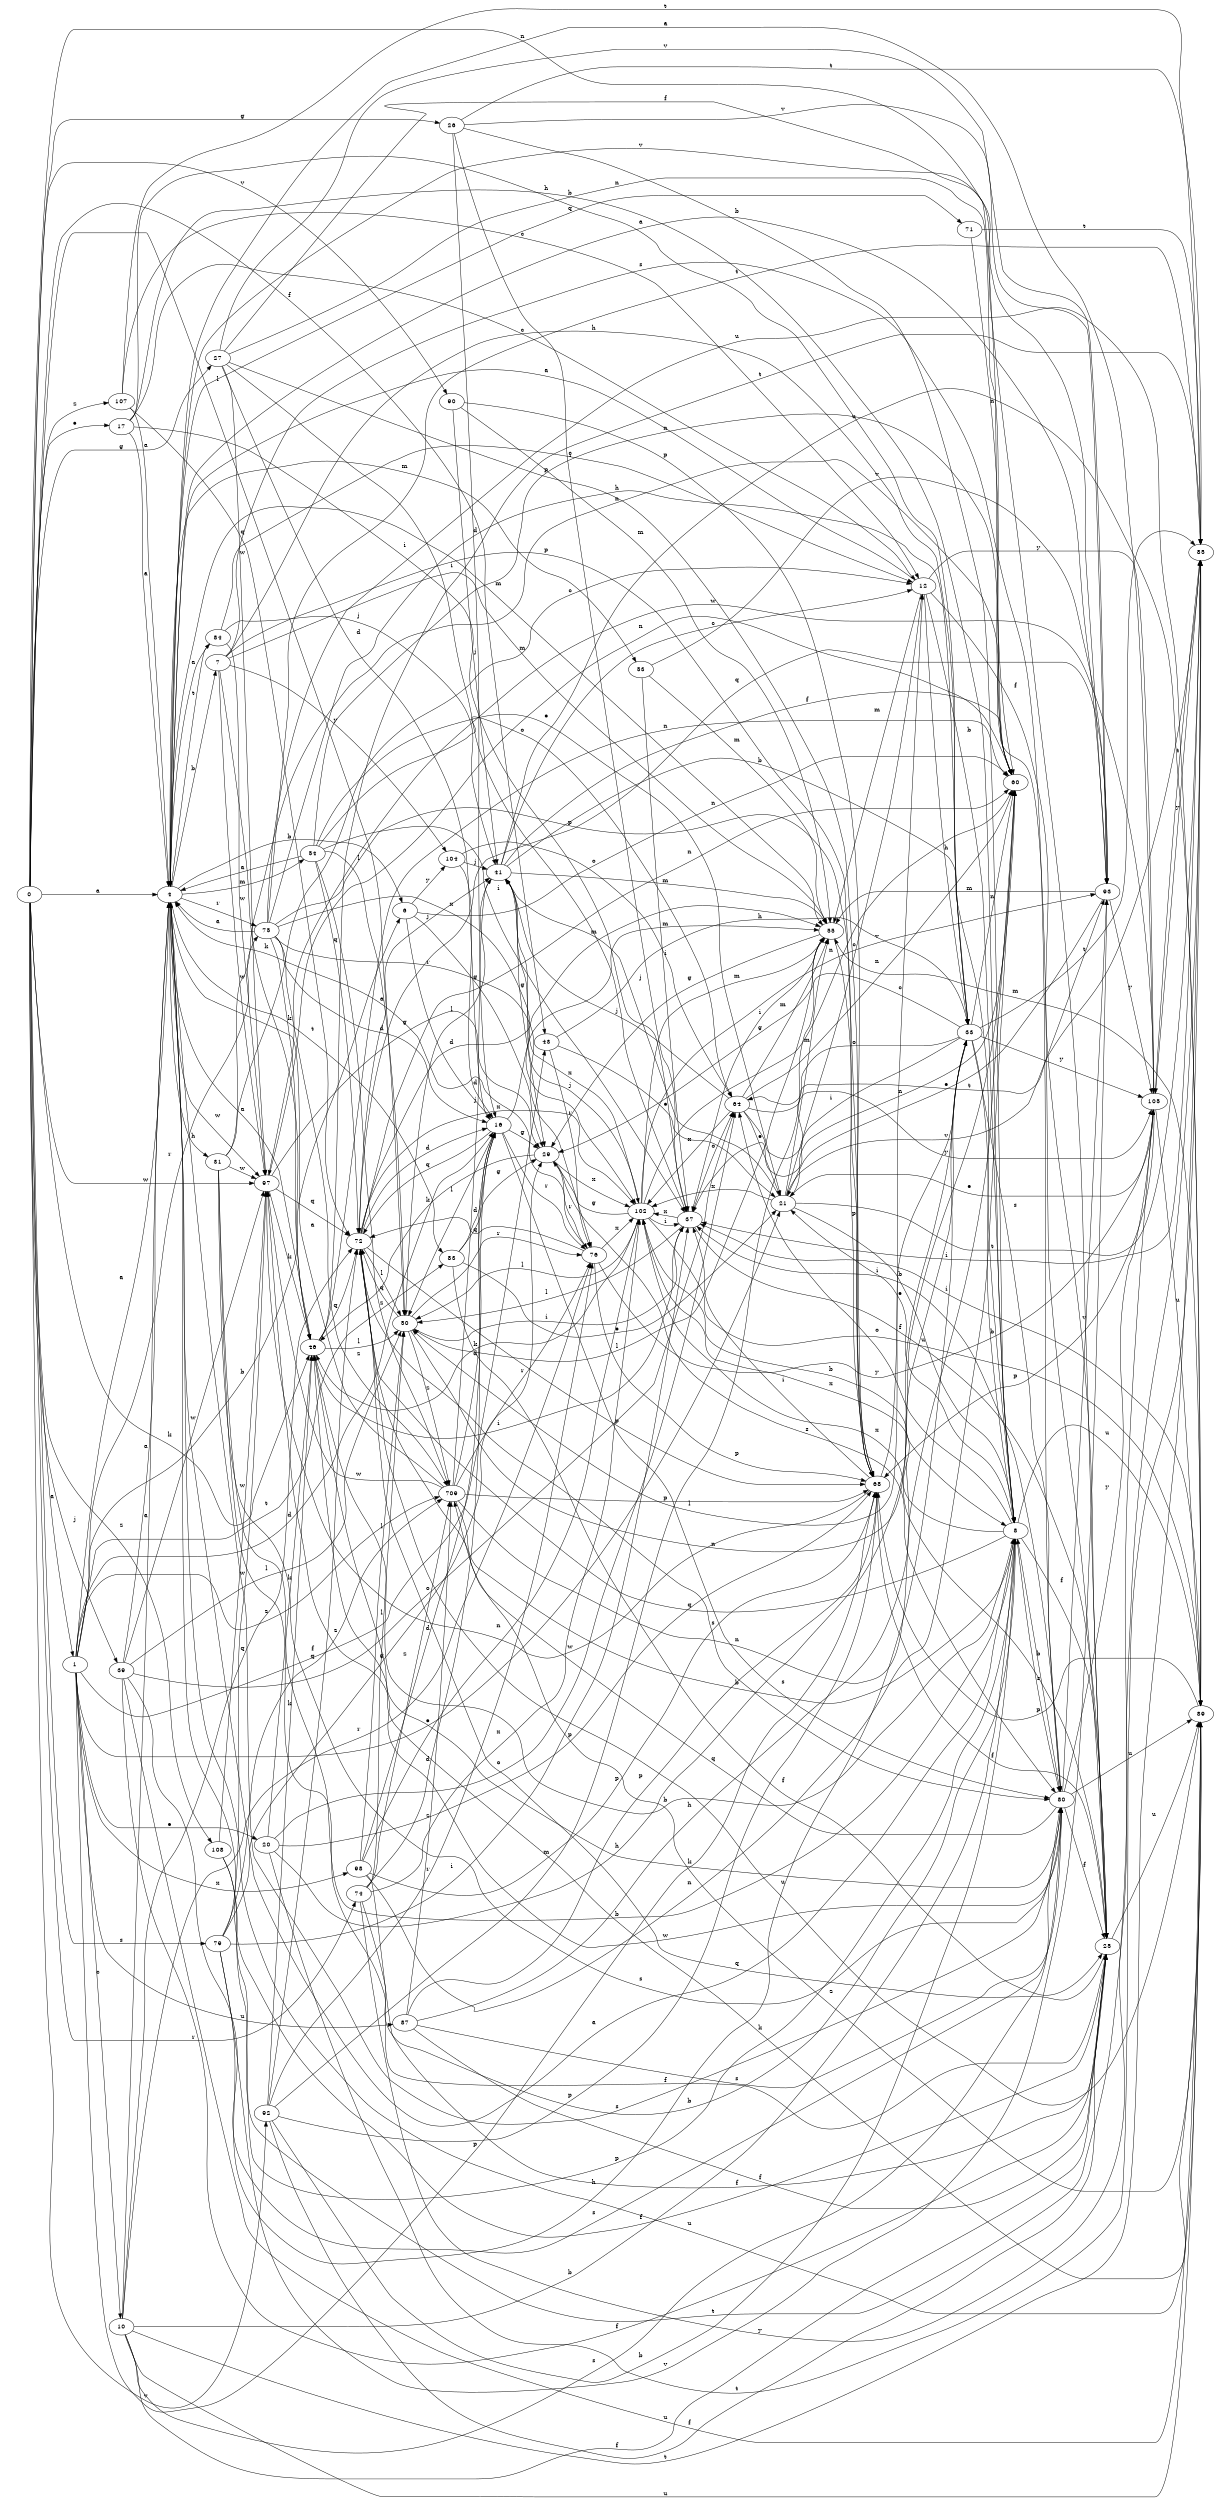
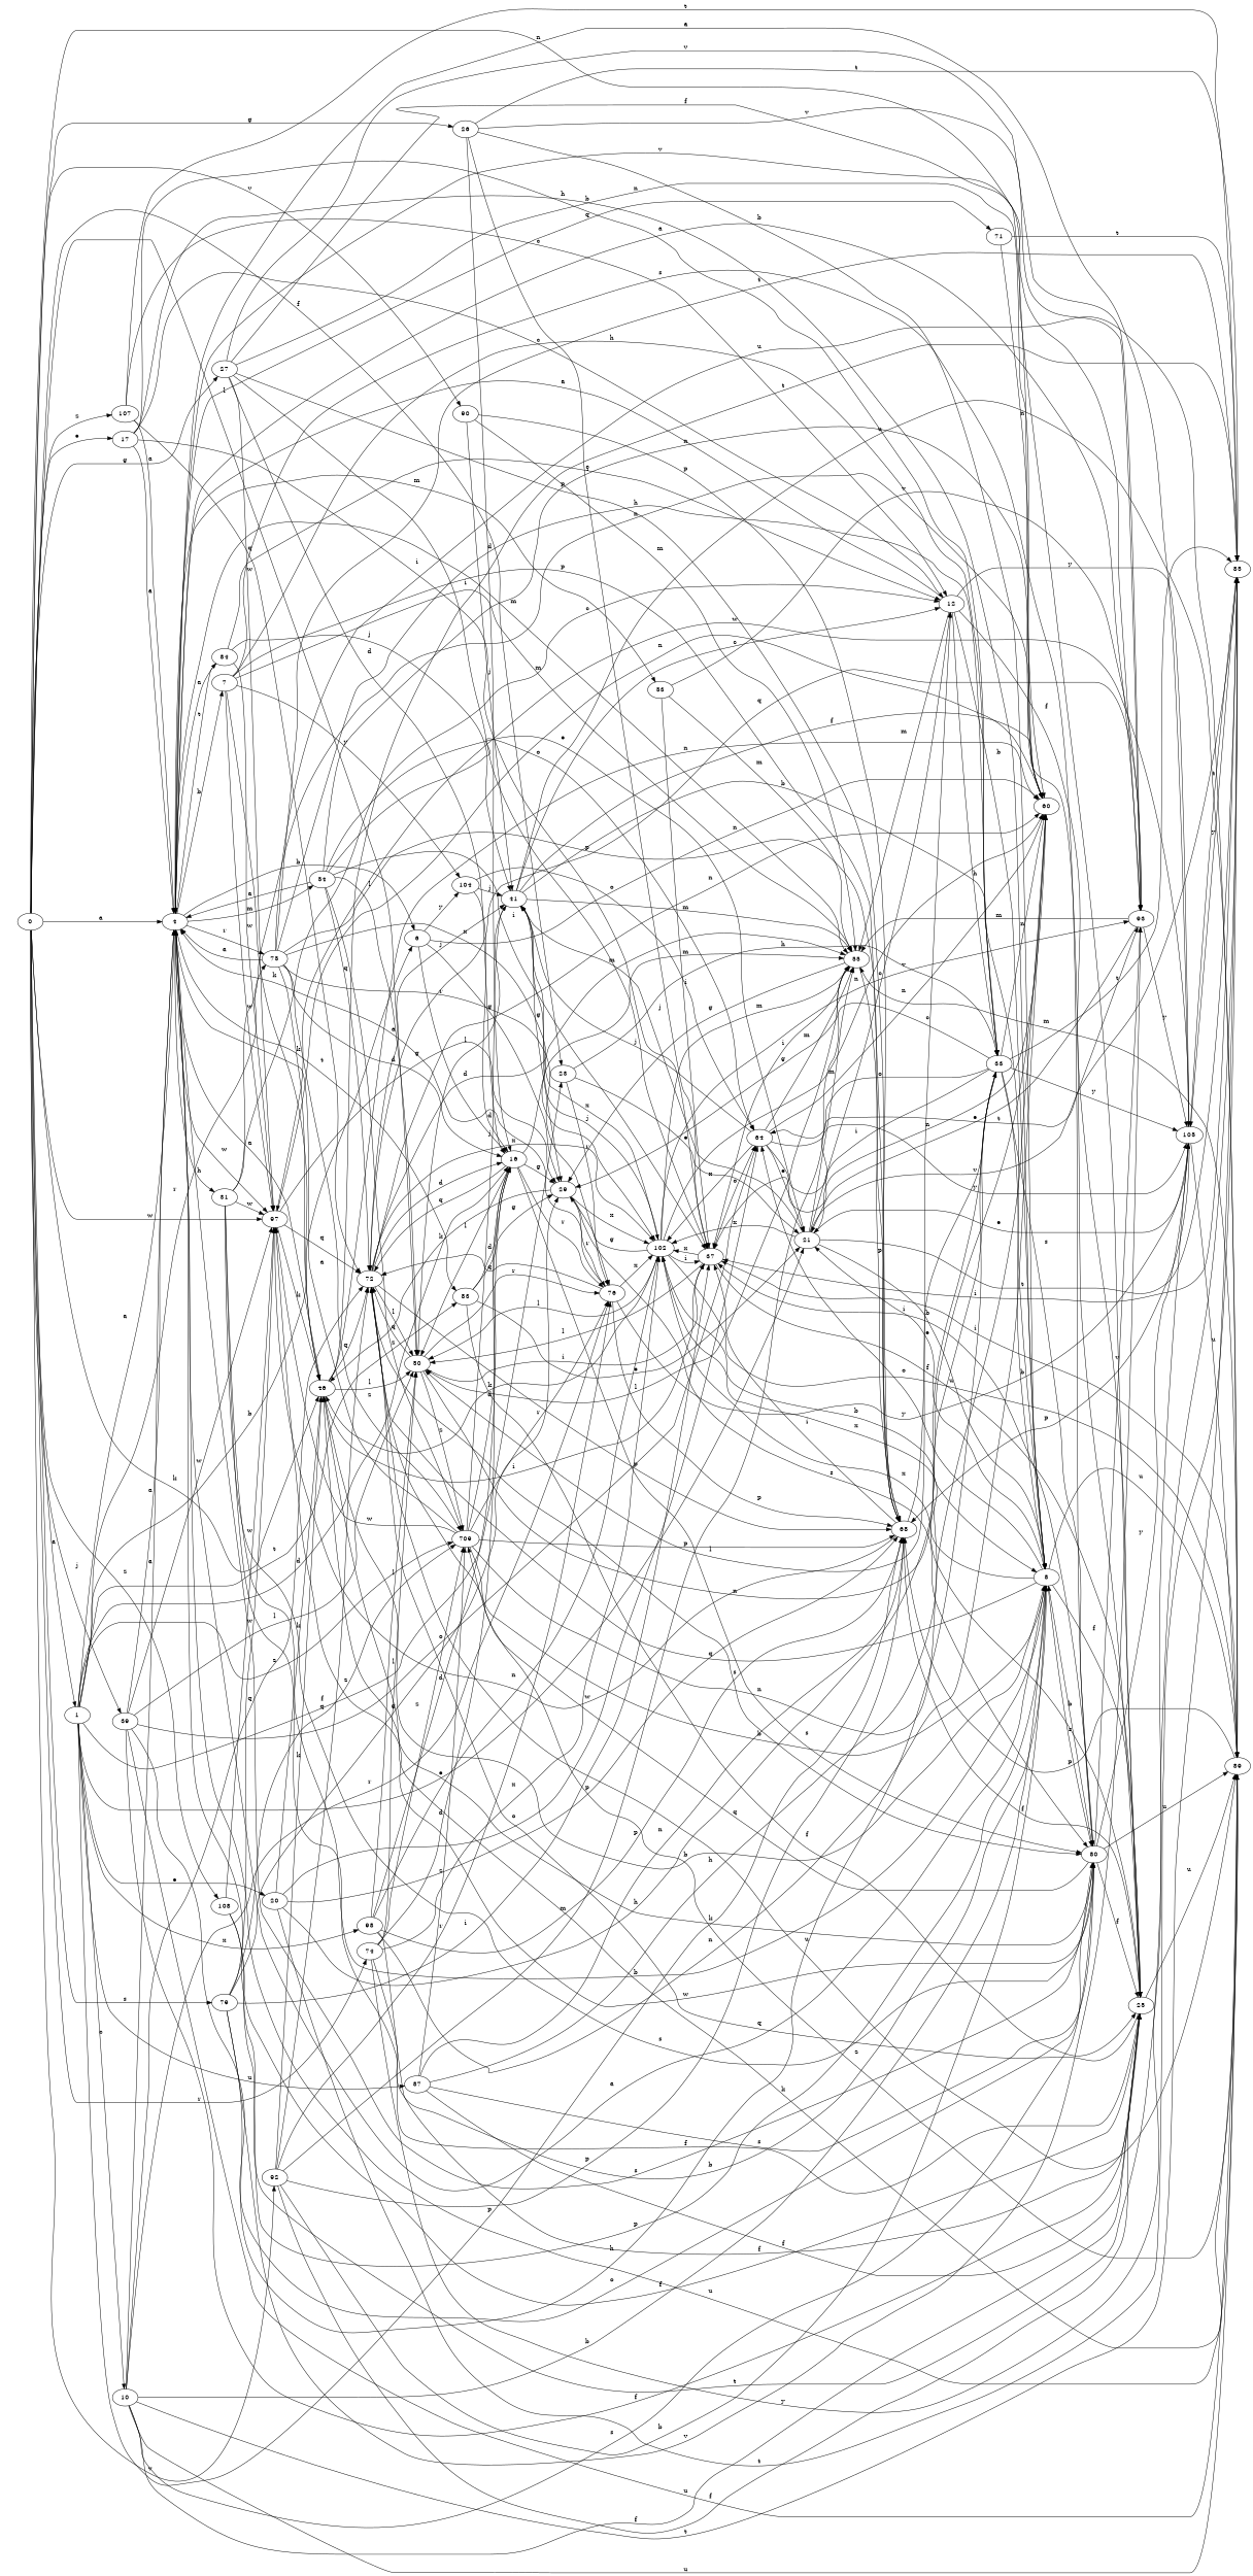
  strict digraph {
    rankdir=LR
    0
    1
    4
    17
-   23 [label=43]
+   23
    26
    27
    39
    46
    50
    60
    74
    79
    90
    92
    97
    107
    108
    6
    10
    16
    20
    21
    68
    75
    83
    87
    98
    n29 [label=709]
    7
    25
    31
    53
    54
    55
    71
    80
    84
    89
    93
    33
    8
    12
    37
    76
    85
    64
    72
    102
    105
    29
    41
    104
    0 -> 1 [label=a]
    0 -> 4 [label=a]
    0 -> 17 [label=e]
    0 -> 23 [label=f]
    0 -> 26 [label=g]
    0 -> 27 [label=g]
    0 -> 39 [label=j]
    0 -> 46 [label=k]
    0 -> 50 [label=l]
    0 -> 60 [label=n]
    0 -> 74 [label=r]
    0 -> 79 [label=s]
    0 -> 90 [label=v]
    0 -> 92 [label=v]
    0 -> 97 [label=w]
    0 -> 107 [label=z]
    0 -> 108 [label=z]
    1 -> 4 [label=a]
    1 -> 23 [label=f]
    1 -> 6 [label=b]
    1 -> 10 [label=c]
    1 -> 16 [label=d]
    1 -> 20 [label=e]
    1 -> 21 [label=e]
    1 -> 68 [label=p]
    1 -> 75 [label=r]
    1 -> 83 [label=t]
    1 -> 87 [label=u]
    1 -> 98 [label=x]
    1 -> n29 [label=z]
    4 -> 97 [label=w]
    4 -> 6 [label=b]
    4 -> 75 [label=r]
    4 -> 83 [label=t]
    4 -> 7 [label=b]
    4 -> 25 [label=f]
    4 -> 31 [label=h]
    4 -> 53 [label=m]
    4 -> 54 [label=m]
    4 -> 55 [label=m]
    4 -> 71 [label=q]
    4 -> 80 [label=s]
    4 -> 84 [label=t]
    4 -> 89 [label=u]
    4 -> 93 [label=v]
    17 -> 4 [label=a]
    17 -> 33 [label=h]
    17 -> 8 [label=b]
    17 -> 12 [label=c]
    17 -> 37 [label=i]
    23 -> 21 [label=e]
    23 -> 33 [label=h]
    23 -> 76 [label=r]
    26 -> 16 [label=d]
    26 -> 93 [label=v]
    26 -> 8 [label=b]
    26 -> 37 [label=i]
    26 -> 85 [label=t]
    27 -> 60 [label=n]
    27 -> 97 [label=w]
    27 -> 16 [label=d]
    27 -> 68 [label=p]
    27 -> 25 [label=f]
    27 -> 93 [label=v]
    27 -> 37 [label=i]
    39 -> 4 [label=a]
    39 -> 50 [label=l]
    39 -> 97 [label=w]
    39 -> 25 [label=f]
-   39 -> 80 [label=s]
+   39 -> 80 [label=o]
    39 -> 89 [label=u]
    39 -> 64 [label=o]
    46 -> 4 [label=a]
    46 -> 50 [label=l]
    46 -> 60 [label=n]
    46 -> 8 [label=b]
    46 -> 37 [label=i]
    46 -> 85 [label=t]
    46 -> 72 [label=q]
    50 -> 60 [label=n]
    50 -> n29 [label=z]
    50 -> 37 [label=i]
    50 -> 76 [label=r]
    50 -> 72 [label=q]
    74 -> 50 [label=l]
    74 -> 16 [label=d]
    74 -> n29 [label=z]
    74 -> 8 [label=b]
    74 -> 102 [label=x]
    74 -> 105 [label=y]
    79 -> 97 [label=w]
    79 -> n29 [label=z]
    79 -> 93 [label=v]
    79 -> 33 [label=h]
    79 -> 37 [label=i]
    79 -> 29 [label=g]
    90 -> 68 [label=p]
    90 -> 55 [label=m]
    90 -> 41 [label=j]
    92 -> 46 [label=k]
    92 -> 68 [label=p]
    92 -> 25 [label=f]
    92 -> 55 [label=m]
    92 -> 8 [label=b]
    92 -> 76 [label=r]
    92 -> 72 [label=q]
    97 -> 46 [label=k]
    97 -> 60 [label=n]
    97 -> 72 [label=q]
    97 -> 29 [label=g]
    107 -> 4 [label=a]
    107 -> 12 [label=c]
    107 -> 85 [label=t]
    107 -> 72 [label=q]
    108 -> 97 [label=w]
    108 -> 8 [label=p]
    108 -> 85 [label=t]
    6 -> 60 [label=n]
    6 -> 16 [label=d]
    6 -> 29 [label=g]
    6 -> 104 [label=y]
    10 -> 4 [label=a]
    10 -> 25 [label=f]
    10 -> 80 [label=s]
    10 -> 89 [label=u]
    10 -> 8 [label=b]
    10 -> 76 [label=r]
    10 -> 85 [label=t]
    10 -> 72 [label=q]
    16 -> 50 [label=l]
    16 -> 55 [label=m]
    16 -> 80 [label=s]
    16 -> 76 [label=r]
    16 -> 72 [label=q]
    16 -> 29 [label=g]
    20 -> 46 [label=k]
    20 -> 68 [label=p]
    20 -> 33 [label=h]
    20 -> 85 [label=t]
    20 -> 64 [label=o]
    21 -> 60 [label=n]
    21 -> 55 [label=m]
    21 -> 93 [label=v]
    21 -> 8 [label=b]
    21 -> 12 [label=c]
    21 -> 85 [label=t]
    21 -> 102 [label=x]
    21 -> 41 [label=j]
    68 -> 97 [label=w]
    68 -> 25 [label=f]
    68 -> 12 [label=c]
    68 -> 37 [label=i]
    75 -> 4 [label=a]
    75 -> 46 [label=k]
    75 -> 16 [label=d]
    75 -> 68 [label=p]
    75 -> n29 [label=z]
    75 -> 89 [label=u]
    75 -> 33 [label=h]
    75 -> 76 [label=r]
    75 -> 85 [label=t]
    75 -> 102 [label=x]
    83 -> 16 [label=d]
    83 -> 21 [label=e]
    83 -> 25 [label=f]
    83 -> 29 [label=g]
-   87 -> 68 [label=p]
+   87 -> 68 [label=n]
    87 -> n29 [label=z]
    87 -> 25 [label=f]
    87 -> 80 [label=s]
    87 -> 33 [label=h]
    98 -> 50 [label=l]
    98 -> 60 [label=n]
    98 -> 16 [label=d]
    98 -> 68 [label=p]
    98 -> 25 [label=f]
    98 -> 102 [label=n]
    n29 -> 4 [label=a]
    n29 -> 60 [label=n]
    n29 -> 97 [label=w]
    n29 -> 16 [label=d]
    n29 -> 68 [label=p]
    n29 -> 8 [label=b]
    n29 -> 76 [label=r]
    n29 -> 41 [label=j]
    7 -> 46 [label=k]
    7 -> 97 [label=w]
    7 -> 68 [label=p]
    7 -> 55 [label=m]
    7 -> 80 [label=s]
    7 -> 33 [label=h]
    7 -> 104 [label=y]
    25 -> 89 [label=u]
    25 -> 72 [label=q]
    25 -> 102 [label=x]
    31 -> 60 [label=n]
    31 -> 97 [label=w]
    31 -> 25 [label=f]
    31 -> 80 [label=s]
    31 -> 8 [label=b]
    31 -> 12 [label=c]
    53 -> 55 [label=m]
    53 -> 93 [label=v]
    53 -> 37 [label=i]
    54 -> 4 [label=a]
    54 -> 50 [label=l]
    54 -> 60 [label=n]
    54 -> 21 [label=e]
    54 -> n29 [label=z]
    54 -> 37 [label=i]
    54 -> 64 [label=o]
    54 -> 72 [label=q]
    55 -> 50 [label=l]
    55 -> 68 [label=p]
    55 -> 37 [label=i]
    55 -> 29 [label=g]
    71 -> 60 [label=n]
    71 -> 85 [label=t]
    80 -> 46 [label=k]
    80 -> 97 [label=w]
    80 -> 25 [label=f]
    80 -> 89 [label=u]
    80 -> 93 [label=v]
    80 -> 8 [label=b]
    80 -> 37 [label=i]
    80 -> 72 [label=q]
    80 -> 105 [label=y]
    84 -> 4 [label=a]
    84 -> 97 [label=w]
    84 -> 12 [label=c]
    84 -> 41 [label=j]
    89 -> 46 [label=k]
    89 -> 68 [label=p]
    89 -> n29 [label=z]
    89 -> 55 [label=m]
    89 -> 37 [label=i]
    93 -> 4 [label=a]
    93 -> 21 [label=e]
    93 -> 55 [label=m]
    93 -> 72 [label=q]
    93 -> 105 [label=y]
    33 -> 50 [label=l]
    33 -> 60 [label=n]
    33 -> 80 [label=s]
    33 -> 8 [label=b]
    33 -> 37 [label=i]
    33 -> 85 [label=t]
    33 -> 64 [label=o]
    33 -> 105 [label=y]
    33 -> 29 [label=g]
    8 -> 4 [label=a]
    8 -> 21 [label=e]
    8 -> 25 [label=f]
    8 -> 80 [label=s]
    8 -> 89 [label=u]
    8 -> 64 [label=o]
    8 -> 72 [label=q]
    8 -> 102 [label=x]
    12 -> 4 [label=a]
    12 -> 25 [label=f]
    12 -> 55 [label=m]
    12 -> 33 [label=h]
    12 -> 8 [label=b]
    12 -> 105 [label=y]
    37 -> 50 [label=l]
    37 -> 25 [label=f]
    37 -> 64 [label=o]
    37 -> 102 [label=x]
    76 -> 4 [label=a]
    76 -> 68 [label=p]
    76 -> 72 [label=q]
    76 -> 102 [label=x]
    76 -> 105 [label=y]
    85 -> 37 [label=i]
    85 -> 105 [label=y]
    64 -> 60 [label=n]
    64 -> 21 [label=e]
    64 -> 55 [label=m]
    64 -> 85 [label=t]
    64 -> 102 [label=x]
    64 -> 105 [label=y]
    64 -> 41 [label=j]
    72 -> 50 [label=l]
    72 -> 60 [label=n]
    72 -> 16 [label=d]
    72 -> 68 [label=p]
    72 -> 55 [label=m]
    72 -> 80 [label=s]
    72 -> 89 [label=u]
    72 -> 102 [label=x]
    72 -> 41 [label=j]
    102 -> 46 [label=k]
    102 -> 50 [label=l]
    102 -> 60 [label=n]
    102 -> 55 [label=m]
    102 -> 89 [label=u]
    102 -> 93 [label=v]
    102 -> 8 [label=b]
    102 -> 37 [label=i]
    102 -> 29 [label=g]
    102 -> 41 [label=j]
    105 -> 4 [label=a]
    105 -> 97 [label=w]
    105 -> 21 [label=e]
    105 -> 68 [label=p]
    105 -> 89 [label=u]
    105 -> 85 [label=t]
    29 -> 46 [label=k]
    29 -> 80 [label=s]
    29 -> 76 [label=r]
    29 -> 102 [label=x]
    41 -> 50 [label=l]
    41 -> 25 [label=f]
    41 -> 55 [label=m]
    41 -> 89 [label=u]
    41 -> 8 [label=b]
    41 -> 12 [label=c]
    41 -> 102 [label=x]
    41 -> 29 [label=g]
    104 -> 16 [label=d]
    104 -> 64 [label=o]
    104 -> 41 [label=j]
  }
